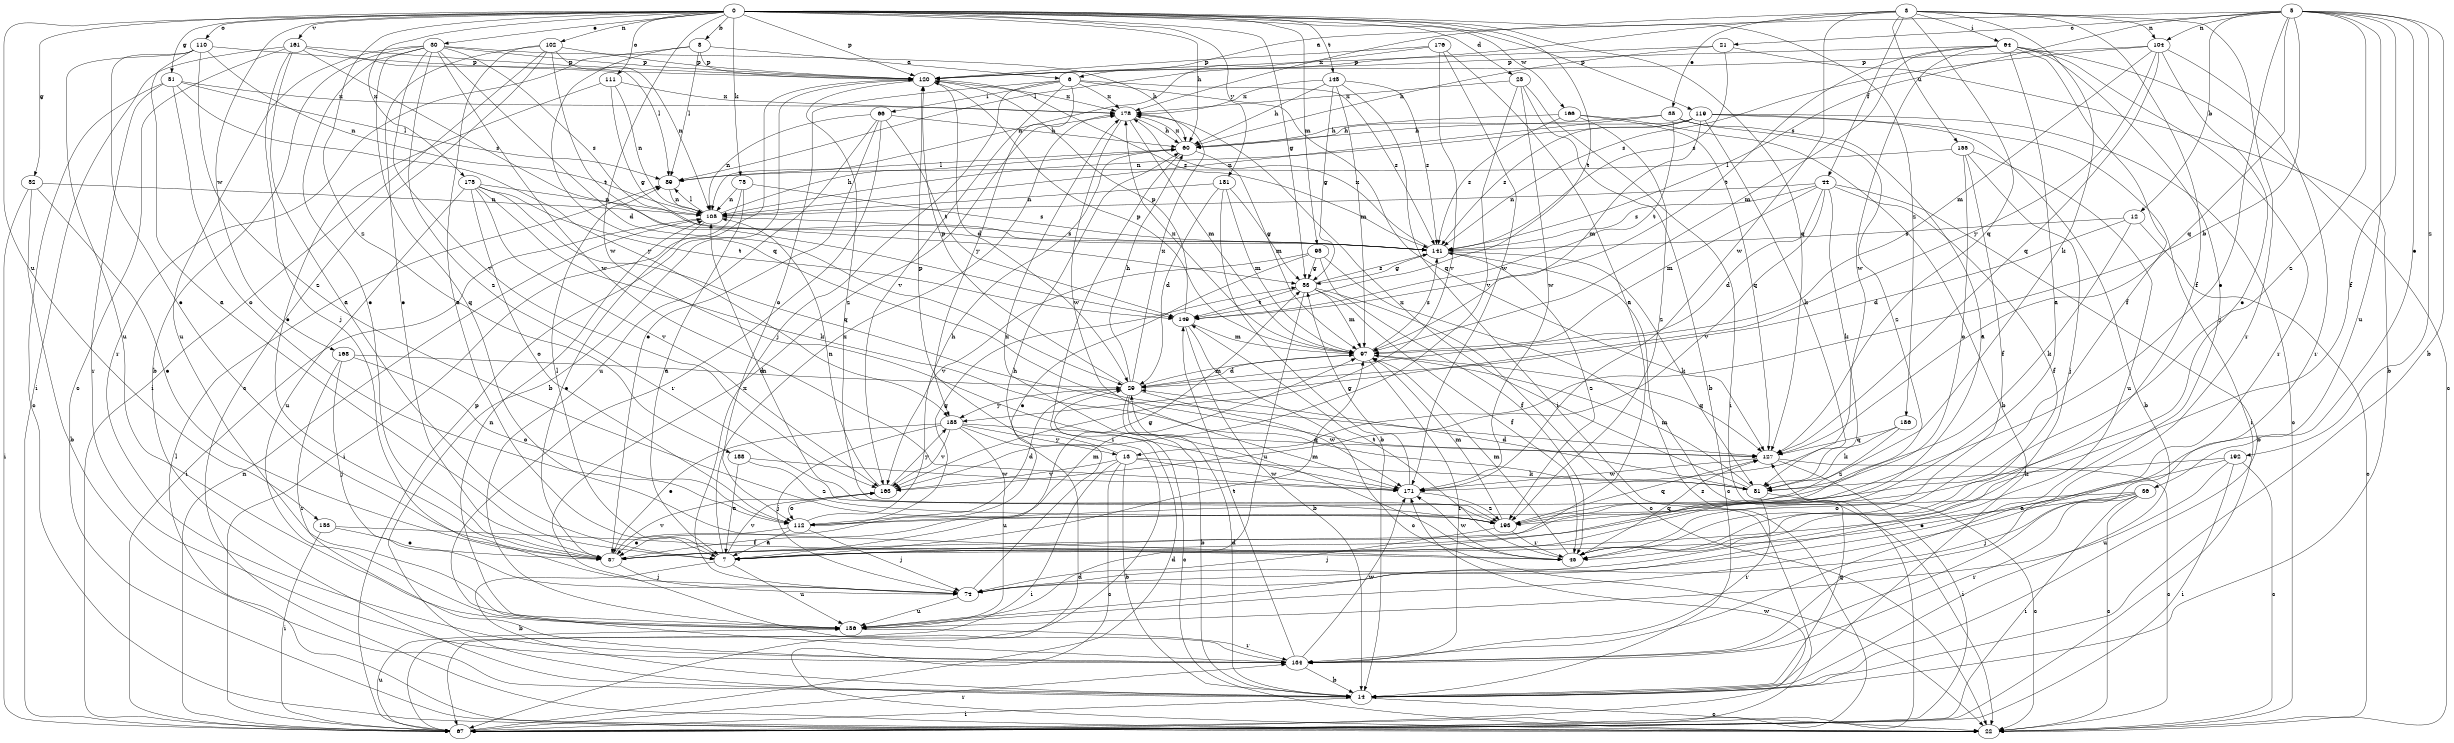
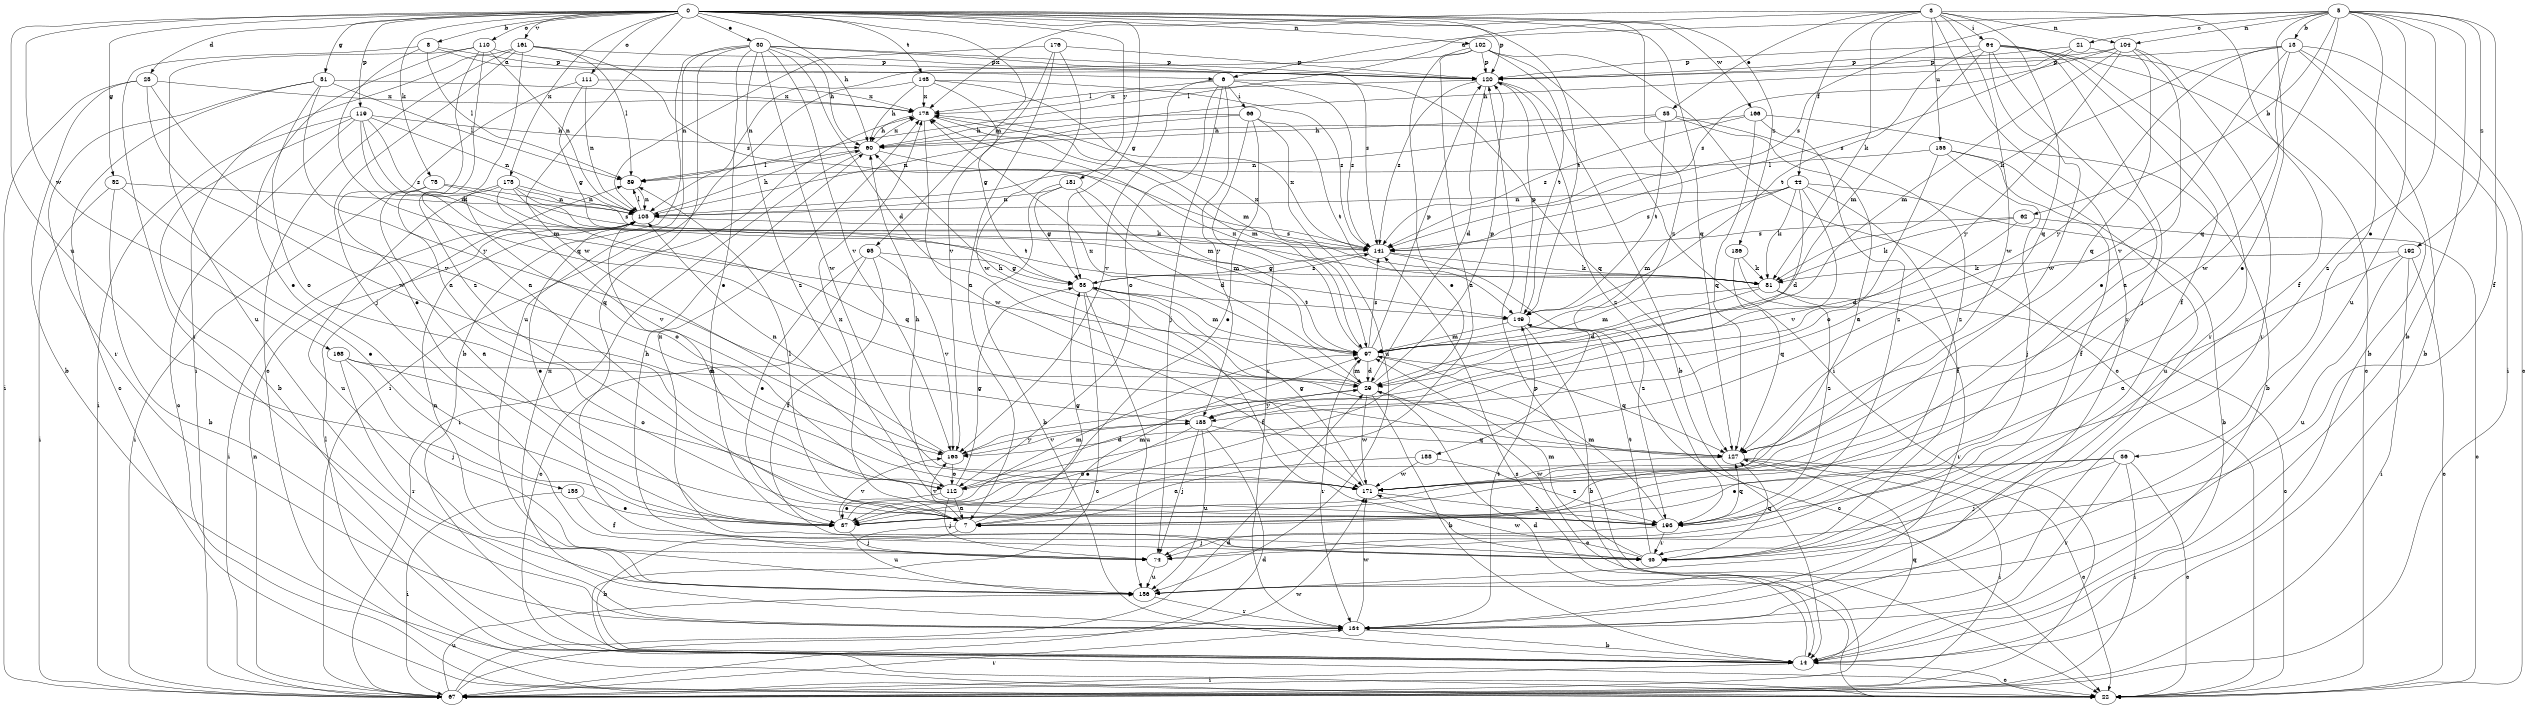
  strict digraph {
    0
    8
    25
    30
    51
    52
    53
    60
    75
    95
    102
    110
    111
    119
    120
    127
    145
    149
    153
    161
    166
    168
    171
    175
    181
    186
    188
    89
    134
    6
    178
    14
    163
    67
    45
    37
    n37 [label=141]
    156
    193
    29
    112
    185
    22
    105
    97
    7
    104
    81
    74
    176
    3
    35
    44
    64
    155
    5
-   12
+   12 [label=62]
    13
    21
    36
    192
    66
    0 -> 8 [label=b]
    0 -> 25 [label=d]
    0 -> 30 [label=e]
    0 -> 51 [label=g]
    0 -> 52 [label=g]
    0 -> 53 [label=g]
    0 -> 60 [label=h]
    0 -> 75 [label=k]
    0 -> 95 [label=m]
    0 -> 102 [label=n]
    0 -> 110 [label=o]
    0 -> 111 [label=o]
    0 -> 119 [label=p]
    0 -> 120 [label=p]
    0 -> 127 [label=q]
    0 -> 145 [label=t]
    0 -> 149 [label=t]
    0 -> 153 [label=u]
    0 -> 161 [label=v]
    0 -> 166 [label=w]
    0 -> 168 [label=w]
    0 -> 171 [label=w]
    0 -> 175 [label=x]
    0 -> 181 [label=y]
    0 -> 186 [label=z]
    0 -> 188 [label=z]
    8 -> 120 [label=p]
    8 -> 127 [label=q]
    8 -> 89 [label=l]
    8 -> 134 [label=r]
    8 -> 6 [label=a]
    25 -> 171 [label=w]
    25 -> 178 [label=x]
    25 -> 14 [label=b]
    25 -> 163 [label=v]
    25 -> 67 [label=i]
    30 -> 60 [label=h]
    30 -> 120 [label=p]
    30 -> 171 [label=w]
    30 -> 14 [label=b]
    30 -> 163 [label=v]
    30 -> 45 [label=q]
    30 -> 37 [label=e]
    30 -> n37 [label=s]
    30 -> 156 [label=u]
    30 -> 193 [label=z]
    30 -> 29 [label=d]
    51 -> 89 [label=l]
    51 -> 134 [label=r]
    51 -> 178 [label=x]
    51 -> 112 [label=o]
    51 -> 185 [label=y]
    51 -> 22 [label=c]
    52 -> 14 [label=b]
    52 -> 67 [label=i]
    52 -> 37 [label=e]
    52 -> 105 [label=n]
    53 -> 149 [label=t]
    53 -> 45 [label=f]
    53 -> n37 [label=s]
    53 -> 156 [label=u]
    53 -> 22 [label=c]
    53 -> 97 [label=m]
    60 -> 89 [label=l]
    60 -> 178 [label=x]
    60 -> 67 [label=i]
    60 -> 97 [label=m]
    75 -> 67 [label=i]
    75 -> n37 [label=s]
    75 -> 105 [label=n]
    75 -> 7 [label=a]
    95 -> 53 [label=g]
    95 -> 163 [label=v]
    95 -> 45 [label=f]
    95 -> 37 [label=e]
    95 -> 22 [label=c]
    102 -> 120 [label=p]
    102 -> 149 [label=t]
    102 -> 67 [label=i]
    102 -> 37 [label=e]
    102 -> 22 [label=c]
    102 -> 105 [label=n]
    102 -> 7 [label=a]
    110 -> 120 [label=p]
    110 -> 37 [label=e]
    110 -> 156 [label=u]
    110 -> 193 [label=z]
    110 -> 105 [label=n]
    110 -> 7 [label=a]
    111 -> 53 [label=g]
    111 -> 178 [label=x]
    111 -> 37 [label=e]
    111 -> 105 [label=n]
    119 -> 60 [label=h]
    119 -> 14 [label=b]
    119 -> 67 [label=i]
    119 -> n37 [label=s]
    119 -> 22 [label=c]
    119 -> 105 [label=n]
    119 -> 97 [label=m]
    119 -> 81 [label=k]
    120 -> 178 [label=x]
    120 -> 14 [label=b]
    120 -> n37 [label=s]
    120 -> 193 [label=z]
    120 -> 29 [label=d]
    127 -> 171 [label=w]
    127 -> 67 [label=i]
    127 -> 22 [label=c]
    145 -> 53 [label=g]
    145 -> 60 [label=h]
    145 -> 178 [label=x]
    145 -> 67 [label=i]
    145 -> n37 [label=s]
    145 -> 97 [label=m]
    149 -> 120 [label=p]
    149 -> 14 [label=b]
    149 -> 22 [label=c]
    149 -> 97 [label=m]
    153 -> 67 [label=i]
    153 -> 45 [label=f]
    153 -> 37 [label=e]
    161 -> 120 [label=p]
    161 -> 89 [label=l]
    161 -> 67 [label=i]
    161 -> n37 [label=s]
    161 -> 22 [label=c]
    161 -> 7 [label=a]
    161 -> 74 [label=j]
    166 -> 60 [label=h]
    166 -> 127 [label=q]
    166 -> 14 [label=b]
    166 -> n37 [label=s]
    166 -> 193 [label=z]
    168 -> 134 [label=r]
    168 -> 29 [label=d]
    168 -> 112 [label=o]
    168 -> 74 [label=j]
    171 -> 53 [label=g]
    171 -> 193 [label=z]
    175 -> 127 [label=q]
    175 -> 149 [label=t]
    175 -> 163 [label=v]
    175 -> 156 [label=u]
    175 -> 112 [label=o]
    175 -> 105 [label=n]
    175 -> 81 [label=k]
    181 -> 53 [label=g]
    181 -> 14 [label=b]
    181 -> 29 [label=d]
    181 -> 105 [label=n]
    181 -> 97 [label=m]
    186 -> 127 [label=q]
    186 -> 193 [label=z]
    186 -> 81 [label=k]
    188 -> 171 [label=w]
    188 -> 193 [label=z]
    188 -> 7 [label=a]
    89 -> 105 [label=n]
    134 -> 149 [label=t]
    134 -> 171 [label=w]
    134 -> 178 [label=x]
    134 -> 14 [label=b]
    6 -> 127 [label=q]
-   6 -> 178 [label=x]
+   6 -> 178 [label=l]
    6 -> 163 [label=v]
    6 -> n37 [label=s]
    6 -> 112 [label=o]
    6 -> 185 [label=y]
    6 -> 74 [label=j]
    6 -> 66 [label=i]
    178 -> 60 [label=h]
    178 -> 171 [label=w]
    178 -> 97 [label=m]
    14 -> 127 [label=q]
    14 -> 67 [label=i]
    14 -> 29 [label=d]
    14 -> 22 [label=c]
    163 -> 112 [label=o]
    163 -> 185 [label=y]
    163 -> 105 [label=n]
    67 -> 120 [label=p]
    67 -> 171 [label=w]
    67 -> 134 [label=r]
    67 -> n37 [label=s]
    67 -> 156 [label=u]
    67 -> 29 [label=d]
    67 -> 105 [label=n]
    45 -> 127 [label=q]
    45 -> 149 [label=t]
    45 -> 171 [label=w]
    45 -> 178 [label=x]
    45 -> 97 [label=m]
    37 -> 163 [label=v]
    37 -> 97 [label=m]
    37 -> 74 [label=j]
    n37 -> 53 [label=g]
    n37 -> 178 [label=x]
    n37 -> 193 [label=z]
    n37 -> 81 [label=k]
    156 -> 134 [label=r]
    156 -> 105 [label=n]
    193 -> 127 [label=q]
    193 -> 45 [label=r]
    193 -> 105 [label=n]
    193 -> 97 [label=m]
    193 -> 74 [label=j]
    29 -> 60 [label=h]
    29 -> 120 [label=p]
    29 -> 171 [label=w]
    29 -> 178 [label=x]
    29 -> 14 [label=b]
    29 -> 185 [label=y]
    29 -> 22 [label=c]
    29 -> 97 [label=m]
    112 -> 53 [label=g]
    112 -> 60 [label=h]
    112 -> 37 [label=e]
    112 -> 29 [label=d]
    112 -> 7 [label=a]
    112 -> 74 [label=j]
    185 -> 127 [label=q]
    185 -> 163 [label=v]
    185 -> 67 [label=d]
    185 -> 37 [label=e]
    185 -> 156 [label=u]
    185 -> 74 [label=j]
    22 -> 89 [label=l]
    105 -> 60 [label=h]
    105 -> 89 [label=l]
    105 -> 67 [label=i]
    105 -> 37 [label=e]
    105 -> n37 [label=s]
    97 -> 120 [label=p]
    97 -> 127 [label=q]
    97 -> 134 [label=r]
    97 -> 178 [label=x]
    97 -> n37 [label=s]
    97 -> 29 [label=d]
    7 -> 53 [label=g]
    7 -> 89 [label=l]
    7 -> 178 [label=x]
    7 -> 14 [label=b]
    7 -> 163 [label=v]
    7 -> 156 [label=u]
    7 -> 97 [label=m]
    104 -> 120 [label=p]
    104 -> 127 [label=q]
    104 -> 134 [label=r]
    104 -> 37 [label=e]
    104 -> n37 [label=s]
    104 -> 185 [label=y]
    104 -> 97 [label=m]
    81 -> 134 [label=r]
    81 -> 178 [label=x]
    81 -> 29 [label=d]
    81 -> 22 [label=c]
    81 -> 97 [label=m]
    74 -> 60 [label=h]
    74 -> 156 [label=u]
    176 -> 120 [label=p]
    176 -> 171 [label=w]
    176 -> 163 [label=v]
    176 -> 105 [label=n]
    176 -> 7 [label=a]
    3 -> 127 [label=q]
    3 -> 171 [label=w]
    3 -> 89 [label=l]
    3 -> 134 [label=r]
    3 -> 178 [label=x]
    3 -> 45 [label=f]
    3 -> 104 [label=n]
    3 -> 81 [label=k]
    3 -> 35 [label=e]
    3 -> 44 [label=f]
    3 -> 64 [label=i]
    3 -> 155 [label=u]
    35 -> 60 [label=h]
    35 -> 149 [label=t]
    35 -> 193 [label=z]
    35 -> 105 [label=n]
    35 -> 7 [label=a]
    44 -> 14 [label=b]
    44 -> 163 [label=v]
    44 -> 45 [label=f]
    44 -> n37 [label=s]
    44 -> 29 [label=d]
    44 -> 105 [label=n]
    44 -> 97 [label=m]
    44 -> 81 [label=k]
    64 -> 120 [label=p]
    64 -> 149 [label=t]
    64 -> 171 [label=w]
    64 -> 134 [label=r]
    64 -> 45 [label=f]
    64 -> 22 [label=c]
    64 -> 97 [label=m]
    64 -> 7 [label=a]
    64 -> 74 [label=j]
    155 -> 89 [label=l]
    155 -> 45 [label=f]
    155 -> 156 [label=u]
    155 -> 112 [label=o]
    155 -> 74 [label=j]
    5 -> 127 [label=q]
    5 -> 6 [label=a]
    5 -> 14 [label=b]
    5 -> 45 [label=f]
    5 -> 37 [label=e]
    5 -> n37 [label=s]
    5 -> 156 [label=u]
    5 -> 193 [label=z]
    5 -> 104 [label=n]
    5 -> 12 [label=b]
    5 -> 13 [label=b]
    5 -> 21 [label=c]
    5 -> 36 [label=e]
    5 -> 192 [label=z]
    12 -> n37 [label=s]
    12 -> 29 [label=d]
    12 -> 22 [label=c]
    12 -> 81 [label=k]
    13 -> 120 [label=p]
    13 -> 171 [label=w]
    13 -> 14 [label=b]
    13 -> 163 [label=v]
    13 -> 67 [label=i]
-   185 -> 13 [label=y]
+   13 -> 185 [label=y]
    13 -> 22 [label=c]
    13 -> 81 [label=k]
    21 -> 60 [label=h]
    21 -> 120 [label=p]
    21 -> 14 [label=b]
    21 -> n37 [label=s]
    36 -> 134 [label=r]
    36 -> 67 [label=i]
    36 -> 37 [label=e]
    36 -> 112 [label=o]
    36 -> 22 [label=c]
    36 -> 74 [label=j]
    192 -> 67 [label=i]
    192 -> 156 [label=u]
    192 -> 22 [label=c]
    192 -> 7 [label=a]
    192 -> 81 [label=k]
    66 -> 60 [label=h]
    66 -> 149 [label=t]
    66 -> 134 [label=r]
    66 -> 37 [label=e]
    66 -> 156 [label=u]
    66 -> 105 [label=n]
  }
